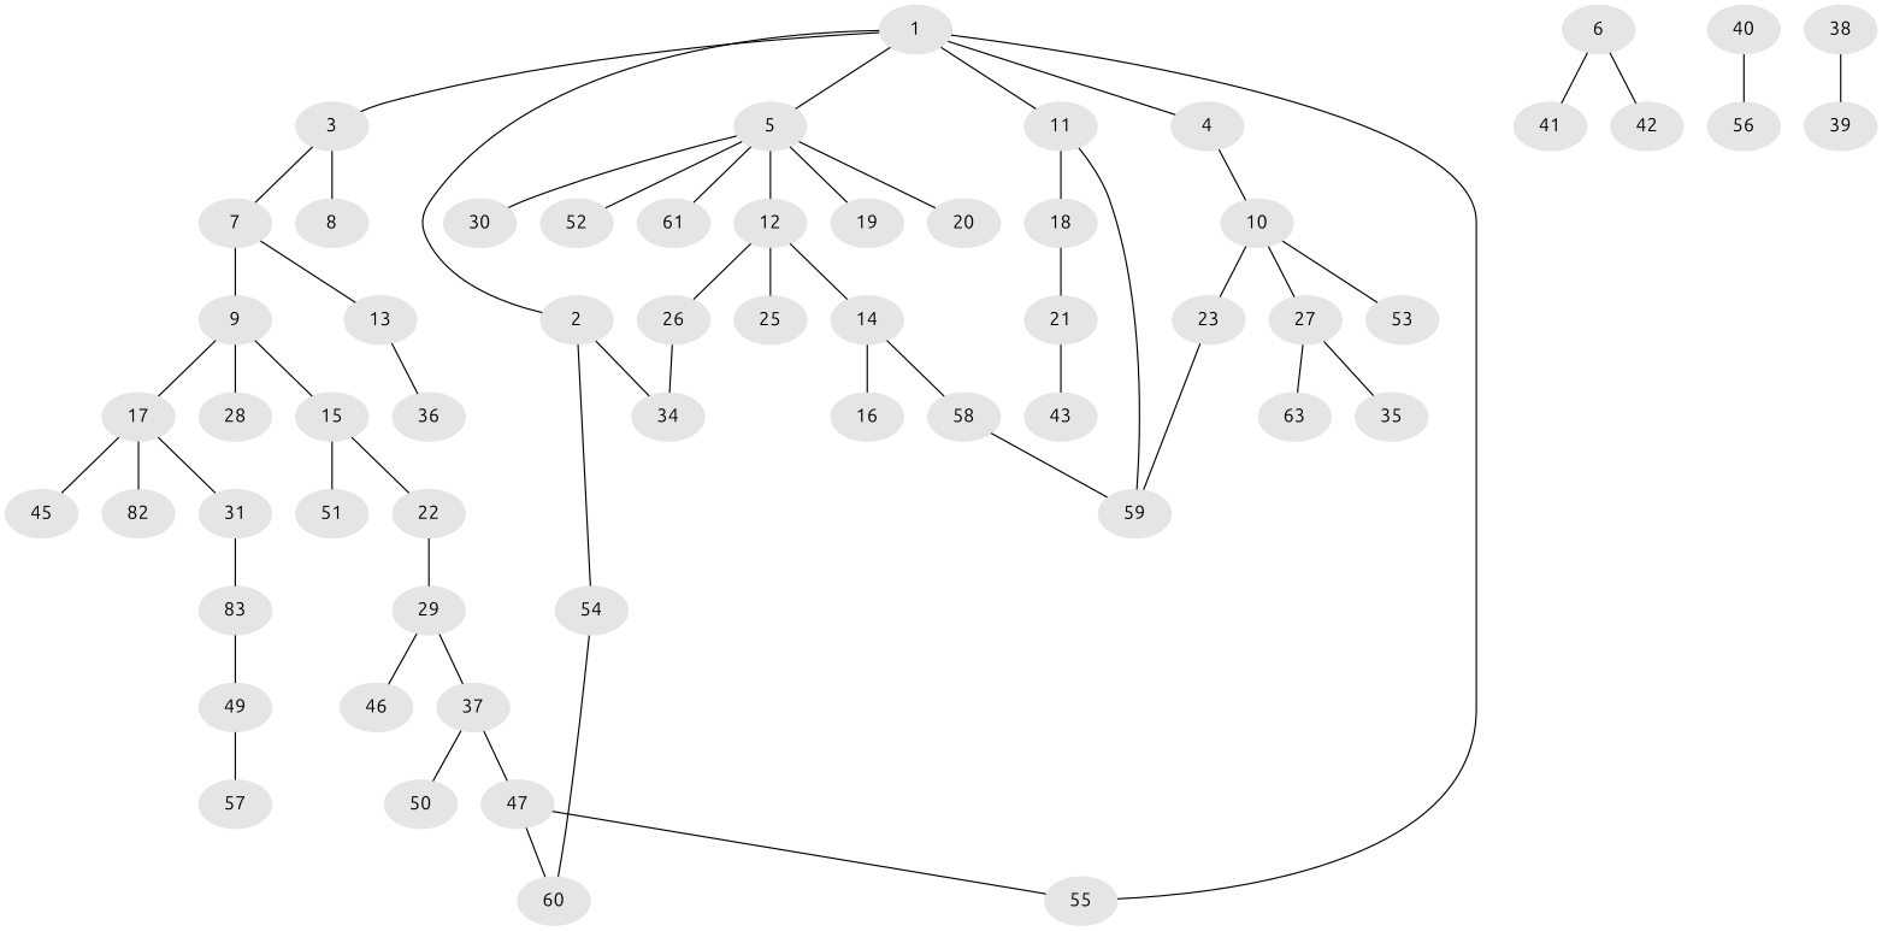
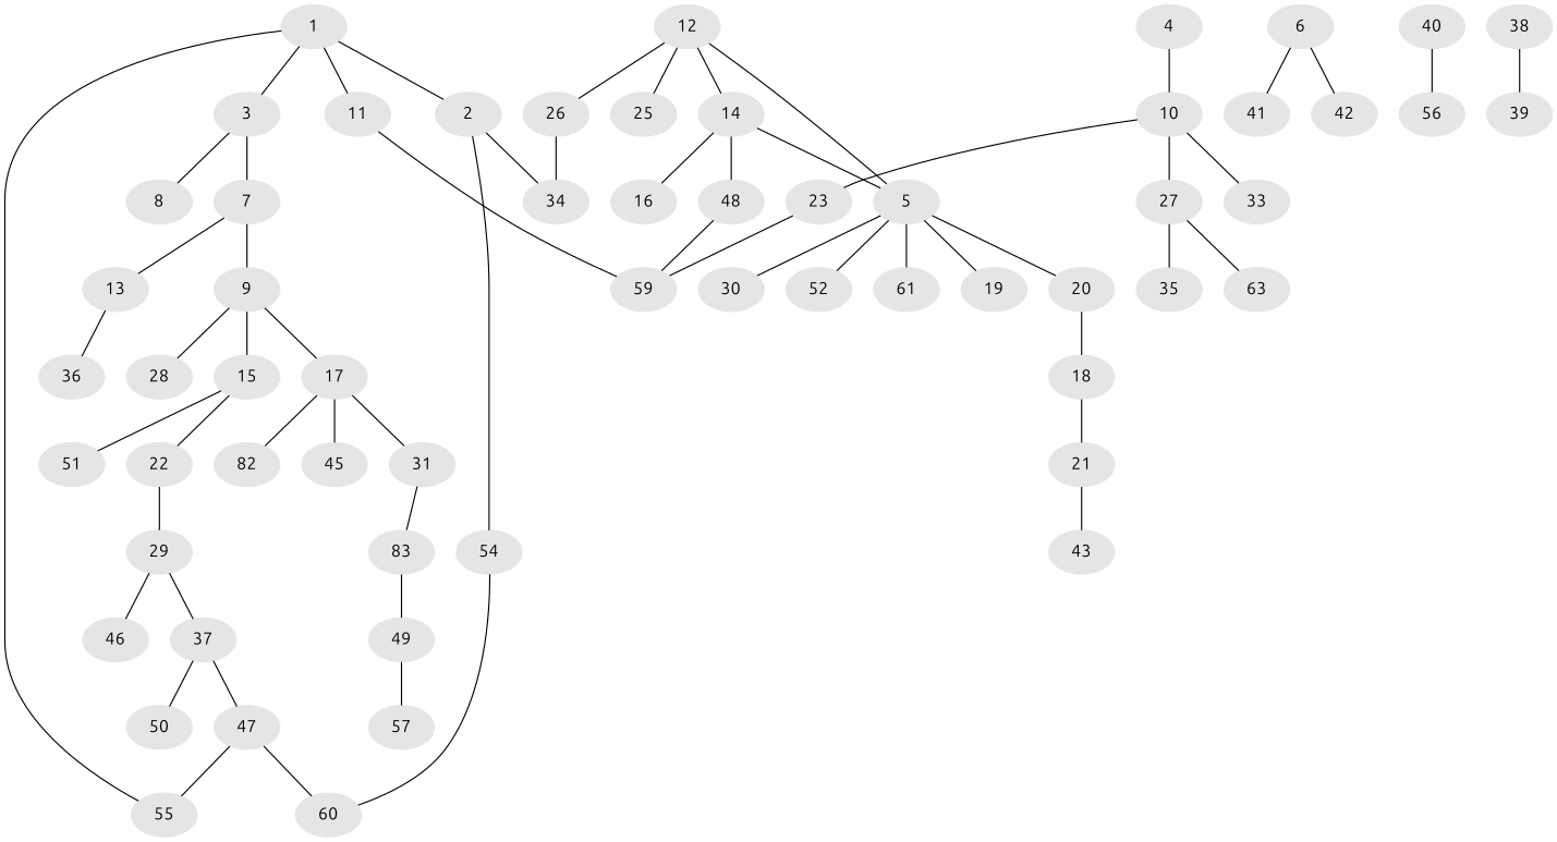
  graph {
    fontname=Ubuntu
    node [color=gray90 fontname=Ubuntu style=filled]
    edge [fontname=Ubuntu weight=1.0]
    1
    2
    3
    4
    5
    11
    55
    34
    54
    7
    8
    10
    12
    19
    20
    30
    52
    61
    18
    59
    60
    9
    13
    6
    41
    42
    23
    27
-   53
+   53 [label=33]
    14
    25
    26
    15
    28
    17
    36
    40
    56
    22
    51
    35
    63
    21
    16
-   58
+   58 [label=48]
    31
    n47 [label=82]
    45
    29
    n50 [label=83]
    43
    37
    46
    38
    39
    47
    50
    49
    57
    1 -- 2
    1 -- 3
-   1 -- 4
-   1 -- 5
+   14 -- 5
    1 -- 11
    1 -- 55
    2 -- 34
    2 -- 54
    3 -- 7
    3 -- 8
    4 -- 10
    5 -- 12
    5 -- 19
    5 -- 20
    5 -- 30
    5 -- 52
    5 -- 61
-   11 -- 18
+   20 -- 18
    11 -- 59
    54 -- 60
    7 -- 9
    7 -- 13
    10 -- 23
    10 -- 27
    10 -- 53
    12 -- 14
    12 -- 25
    12 -- 26
    18 -- 21
    9 -- 15
    9 -- 28
    9 -- 17
    13 -- 36
    6 -- 41
    6 -- 42
    23 -- 59
    27 -- 35
    27 -- 63
    14 -- 16 [weight=3.0]
    14 -- 58
    26 -- 34
    15 -- 22
    15 -- 51
    17 -- 31
    17 -- n47
    17 -- 45
    40 -- 56 [weight=2.0]
    22 -- 29
    21 -- 43
    58 -- 59
    31 -- n50
    29 -- 37
    29 -- 46
    n50 -- 49
    37 -- 47
    37 -- 50
    38 -- 39
    47 -- 55
    47 -- 60
    49 -- 57
  }
